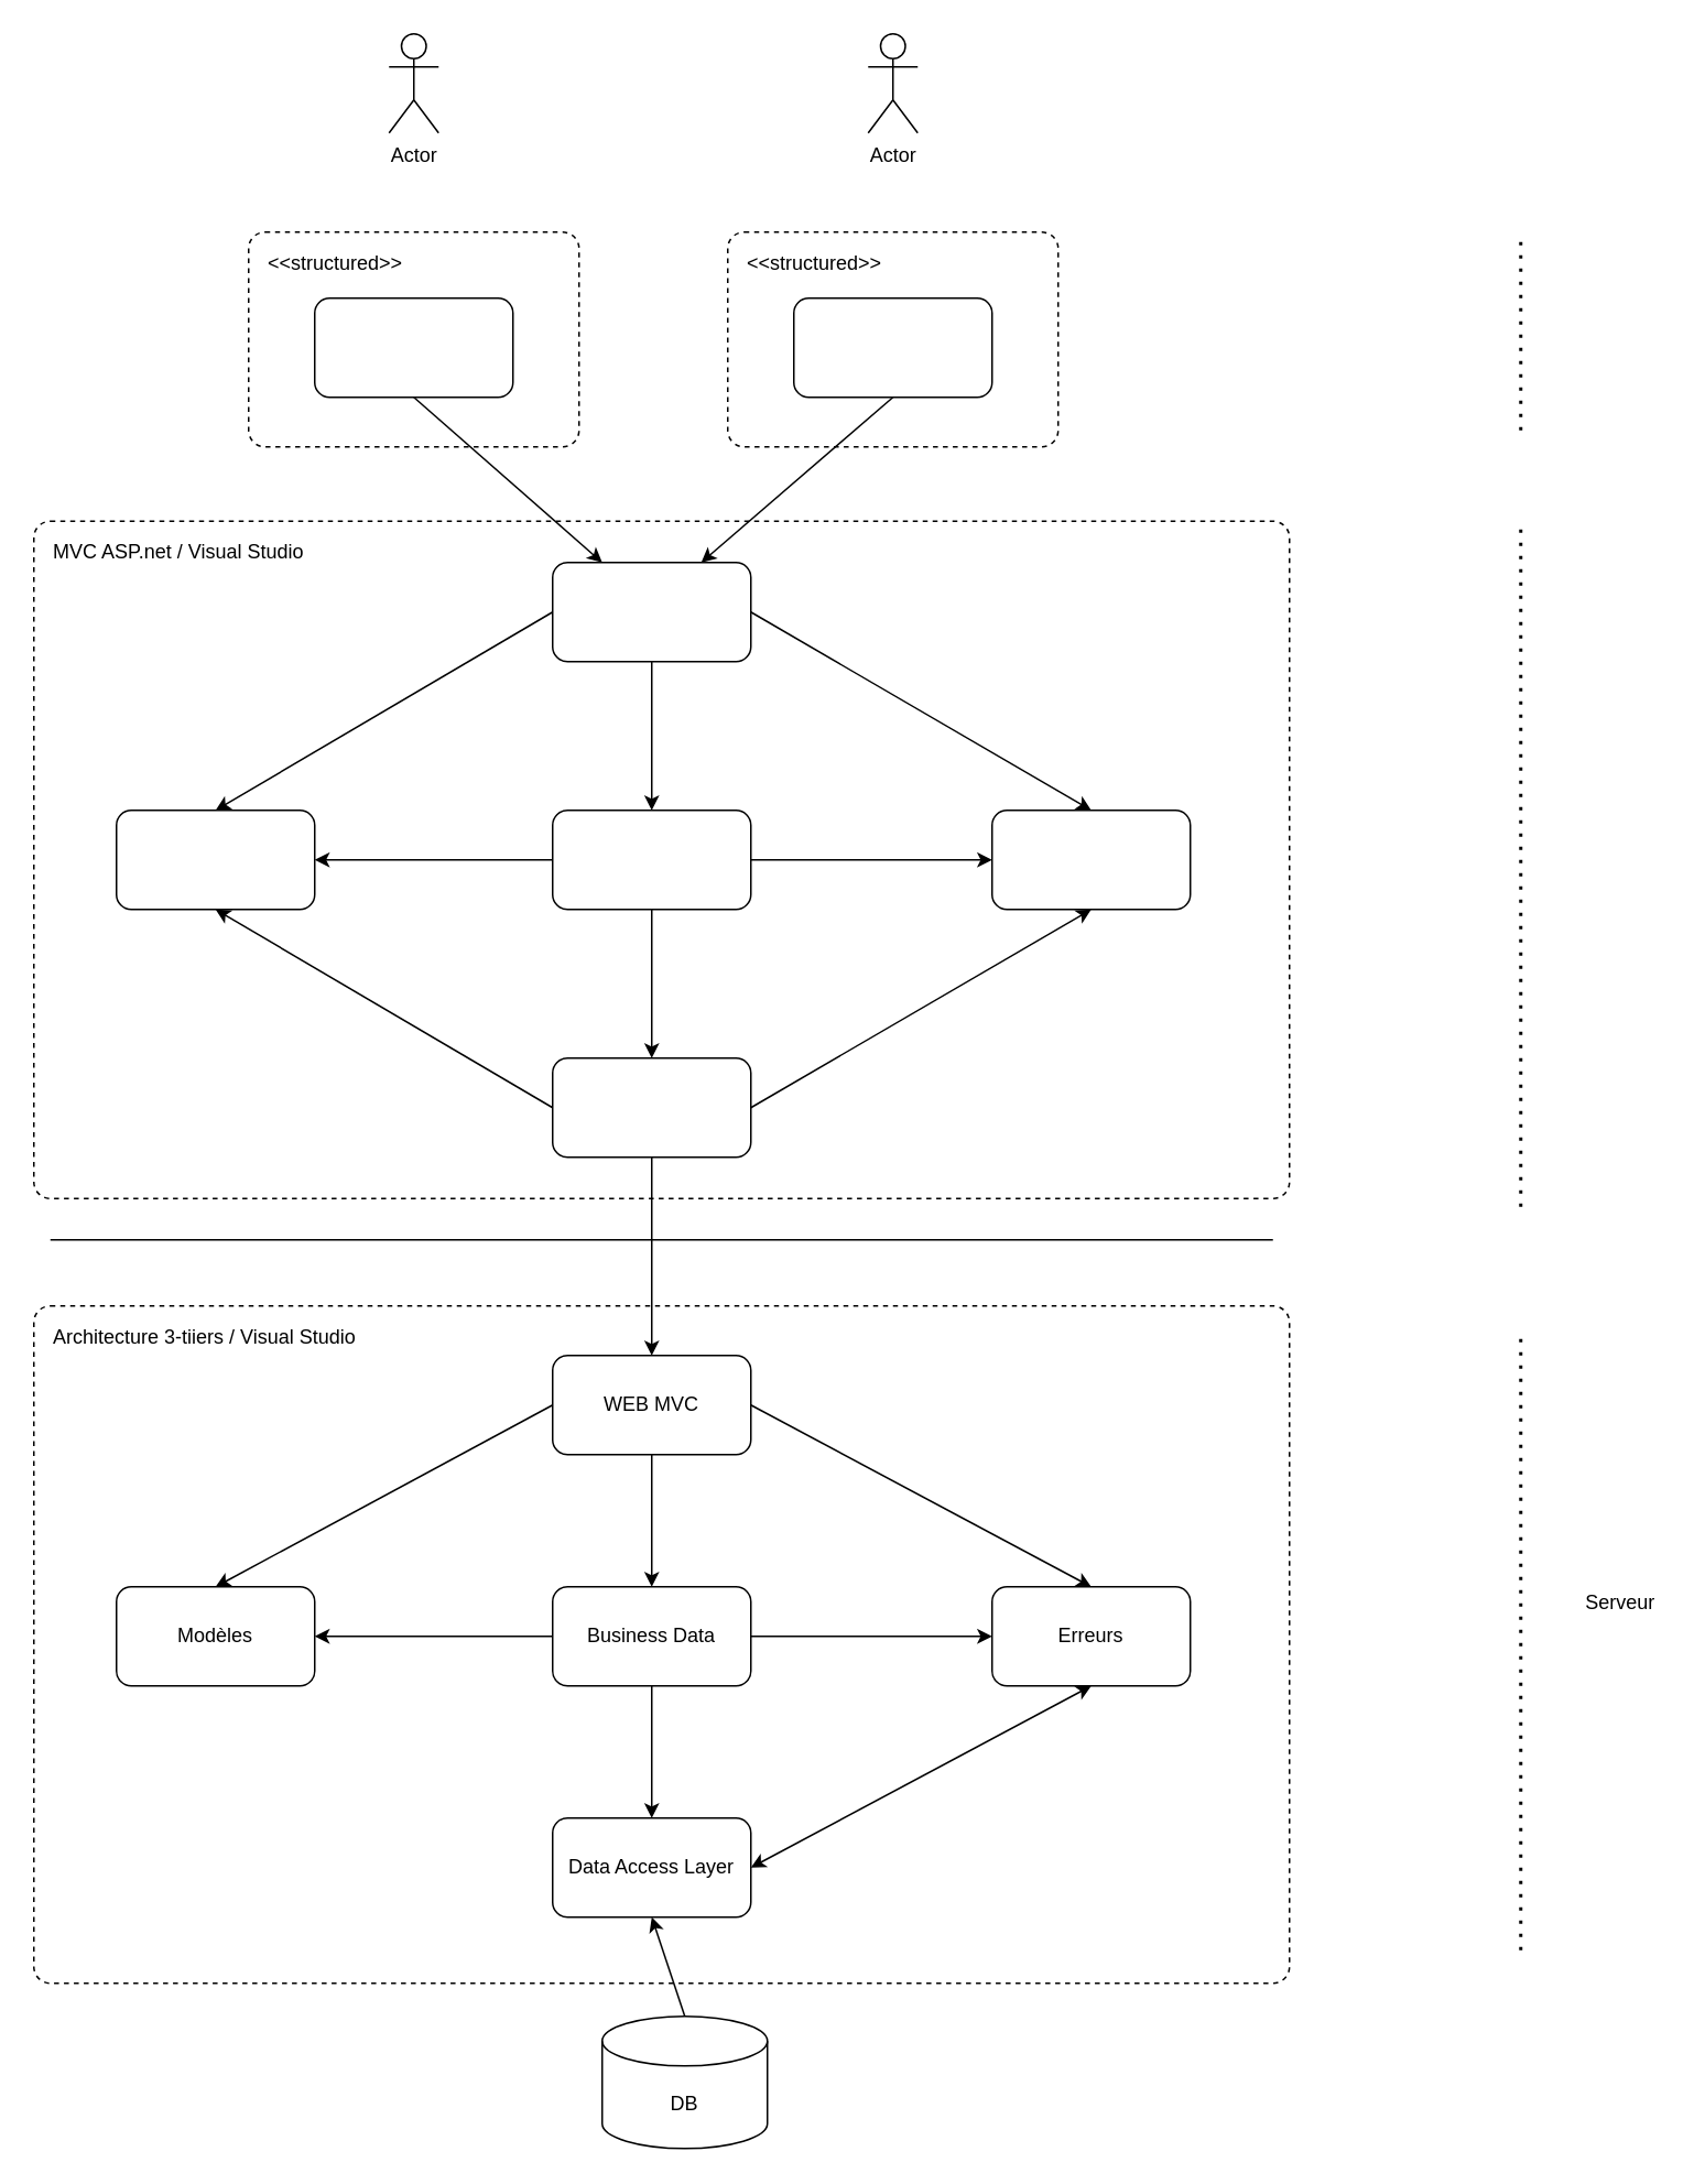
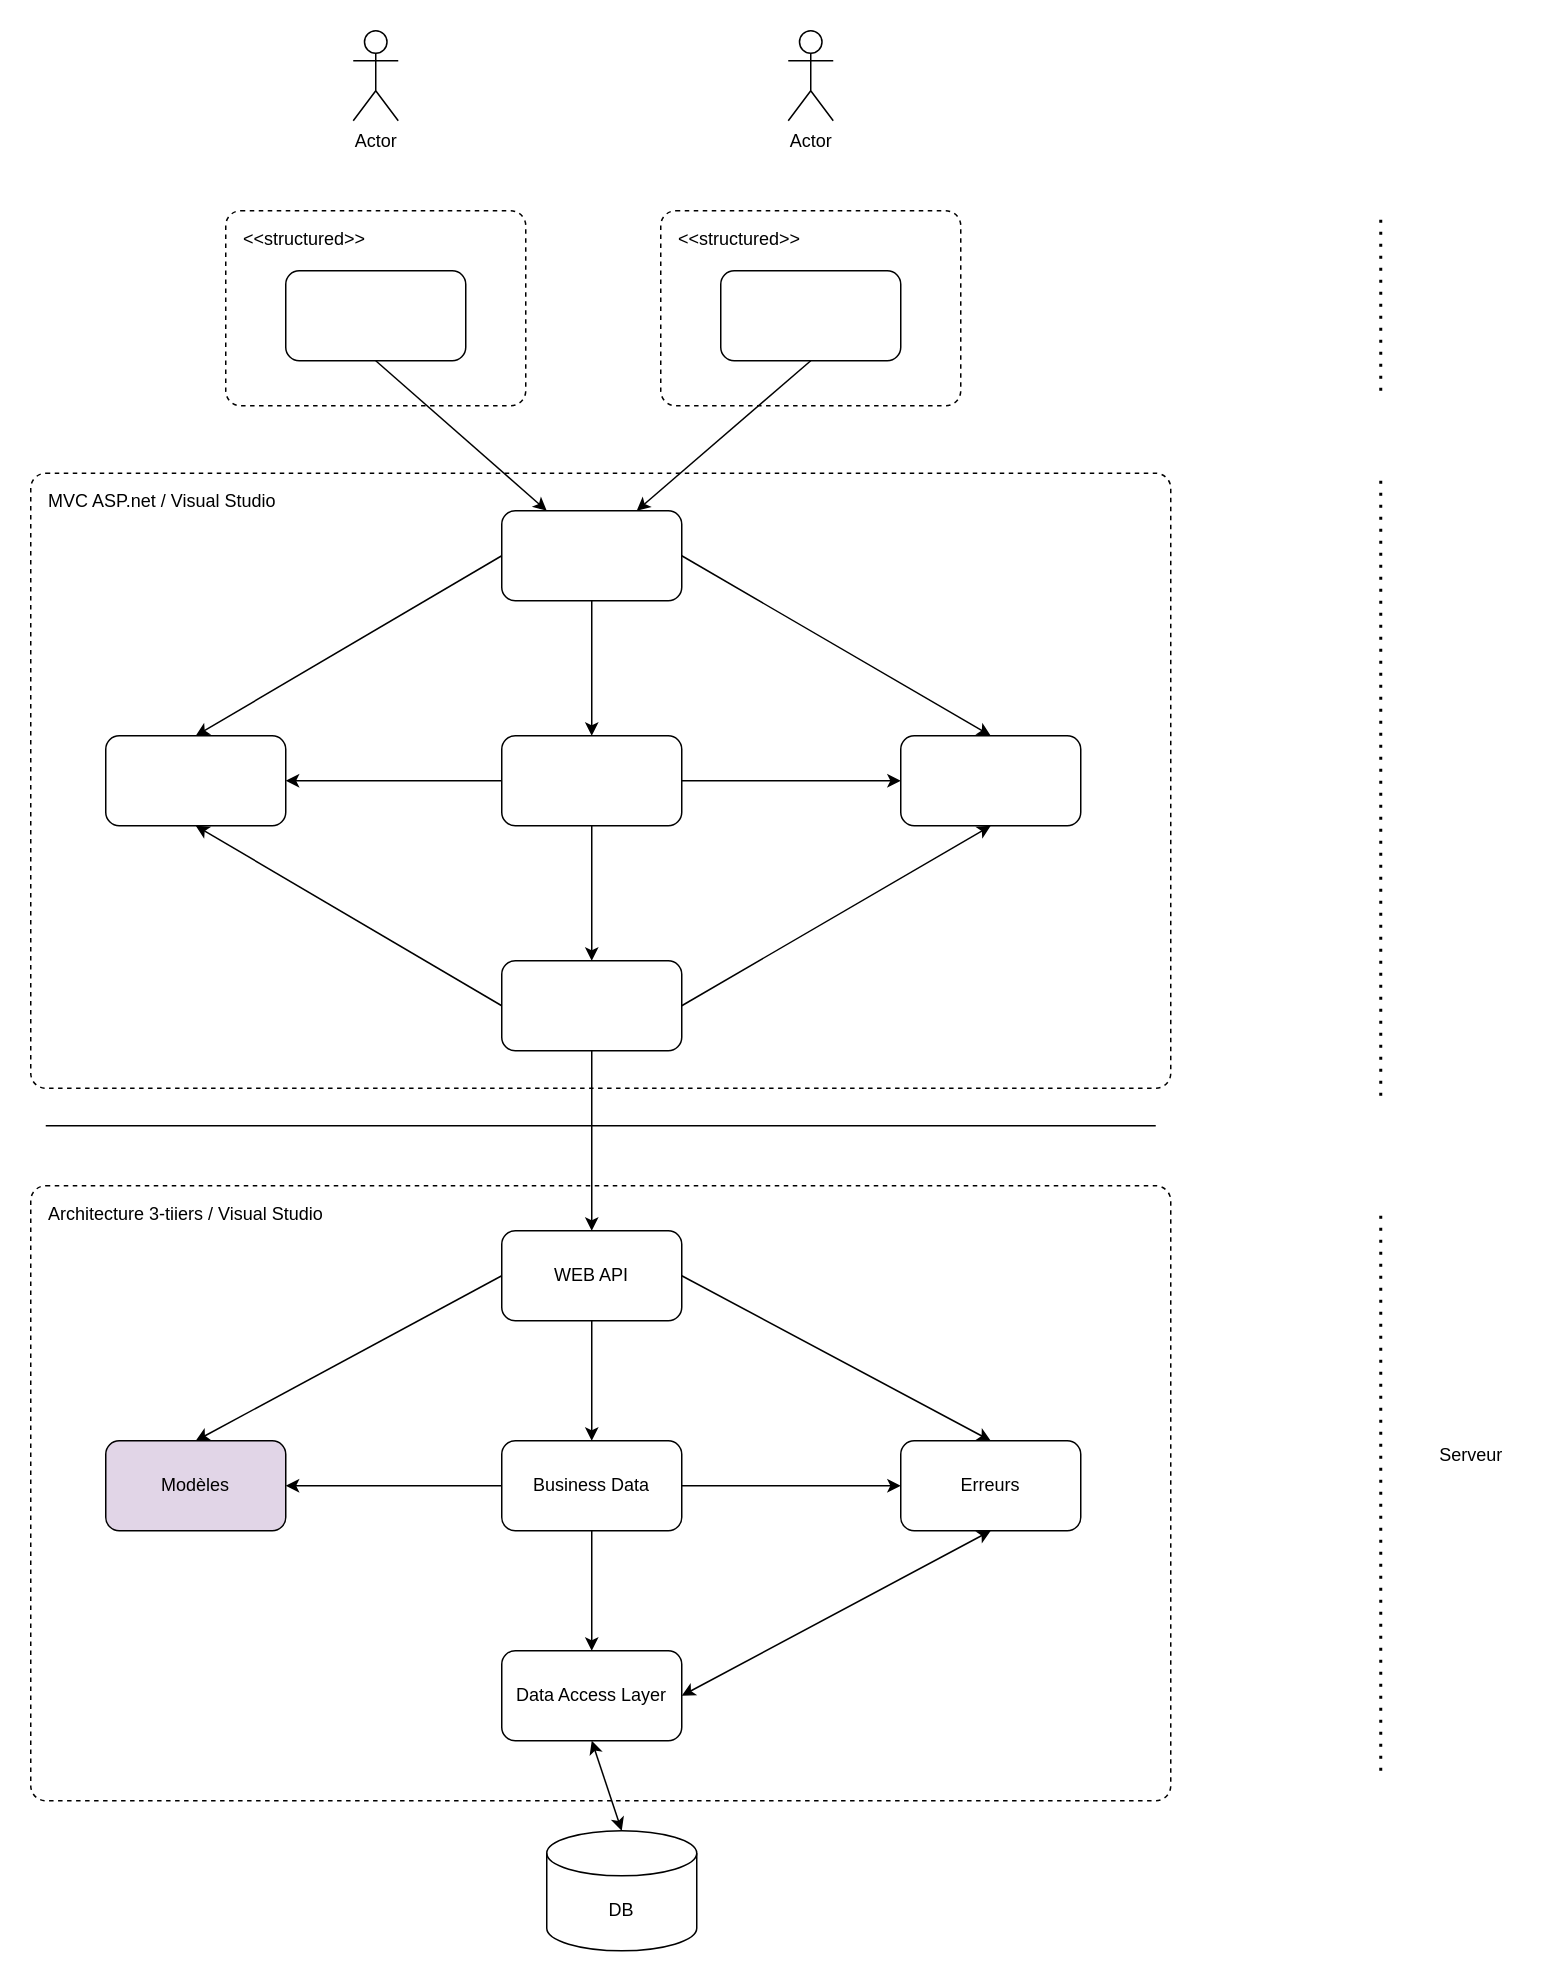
  <mxCell id="0" />
  <mxCell id="1" parent="0" />
  <mxCell id="2" value="MVC ASP.net / Visual Studio" style="dashed=1;rounded=1;absoluteArcSize=1;arcSize=20;html=1;verticalAlign=top;align=left;spacingTop=5;spacingLeft=10;fillColor=none;" vertex="1" parent="1"><mxGeometry x="20" y="315" width="760" height="410" as="geometry" /></mxCell>
  <mxCell id="3" value="Architecture 3-tiiers / Visual Studio" style="dashed=1;rounded=1;absoluteArcSize=1;arcSize=20;html=1;verticalAlign=top;align=left;spacingTop=5;spacingLeft=10;fillColor=none;" vertex="1" parent="1"><mxGeometry x="20" y="790" width="760" height="410" as="geometry" /></mxCell>
  <mxCell id="4" value="DB" style="shape=cylinder3;whiteSpace=wrap;html=1;boundedLbl=1;backgroundOutline=1;size=15;" vertex="1" parent="1"><mxGeometry x="364" y="1220" width="100" height="80" as="geometry" /></mxCell>
- <mxCell id="5" style="edgeStyle=none;rounded=0;orthogonalLoop=1;jettySize=auto;html=1;exitX=0.5;exitY=1;exitDx=0;exitDy=0;entryX=0.5;entryY=0;entryDx=0;entryDy=0;entryPerimeter=0;startArrow=classic;startFill=1;endArrow=none;" edge="1" parent="1" source="7" target="4"><mxGeometry relative="1" as="geometry" /></mxCell>
+ <mxCell id="5" style="edgeStyle=none;rounded=0;orthogonalLoop=1;jettySize=auto;html=1;exitX=0.5;exitY=1;exitDx=0;exitDy=0;entryX=0.5;entryY=0;entryDx=0;entryDy=0;entryPerimeter=0;startArrow=classic;startFill=1;" edge="1" parent="1" source="7" target="4"><mxGeometry relative="1" as="geometry" /></mxCell>
  <mxCell id="6" style="edgeStyle=none;rounded=0;orthogonalLoop=1;jettySize=auto;html=1;exitX=1;exitY=0.5;exitDx=0;exitDy=0;entryX=0.5;entryY=1;entryDx=0;entryDy=0;startArrow=classic;startFill=1;" edge="1" parent="1" source="7" target="9"><mxGeometry relative="1" as="geometry" /></mxCell>
  <mxCell id="7" value="Data Access Layer" style="rounded=1;whiteSpace=wrap;html=1;" vertex="1" parent="1"><mxGeometry x="334" y="1100" width="120" height="60" as="geometry" /></mxCell>
- <mxCell id="8" value="Modèles" style="rounded=1;whiteSpace=wrap;html=1;" vertex="1" parent="1"><mxGeometry x="70" y="960" width="120" height="60" as="geometry" /></mxCell>
+ <mxCell id="8" value="Modèles" style="rounded=1;whiteSpace=wrap;html=1;fillColor=#e1d5e7;" vertex="1" parent="1"><mxGeometry x="70" y="960" width="120" height="60" as="geometry" /></mxCell>
  <mxCell id="9" value="Erreurs" style="rounded=1;whiteSpace=wrap;html=1;" vertex="1" parent="1"><mxGeometry x="600" y="960" width="120" height="60" as="geometry" /></mxCell>
  <mxCell id="10" style="edgeStyle=orthogonalEdgeStyle;rounded=0;orthogonalLoop=1;jettySize=auto;html=1;exitX=0.5;exitY=1;exitDx=0;exitDy=0;entryX=0.5;entryY=0;entryDx=0;entryDy=0;" edge="1" parent="1" source="13" target="7"><mxGeometry relative="1" as="geometry" /></mxCell>
  <mxCell id="11" style="edgeStyle=orthogonalEdgeStyle;rounded=0;orthogonalLoop=1;jettySize=auto;html=1;exitX=0;exitY=0.5;exitDx=0;exitDy=0;entryX=1;entryY=0.5;entryDx=0;entryDy=0;" edge="1" parent="1" source="13" target="8"><mxGeometry relative="1" as="geometry" /></mxCell>
  <mxCell id="12" style="edgeStyle=orthogonalEdgeStyle;rounded=0;orthogonalLoop=1;jettySize=auto;html=1;exitX=1;exitY=0.5;exitDx=0;exitDy=0;entryX=0;entryY=0.5;entryDx=0;entryDy=0;" edge="1" parent="1" source="13" target="9"><mxGeometry relative="1" as="geometry" /></mxCell>
  <mxCell id="13" value="Business Data" style="rounded=1;whiteSpace=wrap;html=1;" vertex="1" parent="1"><mxGeometry x="334" y="960" width="120" height="60" as="geometry" /></mxCell>
  <mxCell id="14" style="edgeStyle=orthogonalEdgeStyle;rounded=0;orthogonalLoop=1;jettySize=auto;html=1;exitX=0.5;exitY=1;exitDx=0;exitDy=0;entryX=0.5;entryY=0;entryDx=0;entryDy=0;" edge="1" parent="1" source="17" target="13"><mxGeometry relative="1" as="geometry" /></mxCell>
  <mxCell id="15" style="rounded=0;orthogonalLoop=1;jettySize=auto;html=1;exitX=0;exitY=0.5;exitDx=0;exitDy=0;entryX=0.5;entryY=0;entryDx=0;entryDy=0;" edge="1" parent="1" source="17" target="8"><mxGeometry relative="1" as="geometry" /></mxCell>
  <mxCell id="16" style="edgeStyle=none;rounded=0;orthogonalLoop=1;jettySize=auto;html=1;exitX=1;exitY=0.5;exitDx=0;exitDy=0;entryX=0.5;entryY=0;entryDx=0;entryDy=0;startArrow=none;startFill=0;endArrow=classic;endFill=1;" edge="1" parent="1" source="17" target="9"><mxGeometry relative="1" as="geometry" /></mxCell>
- <mxCell id="17" value="WEB MVC" style="rounded=1;whiteSpace=wrap;html=1;" vertex="1" parent="1"><mxGeometry x="334" y="820" width="120" height="60" as="geometry" /></mxCell>
+ <mxCell id="17" value="WEB API" style="rounded=1;whiteSpace=wrap;html=1;" vertex="1" parent="1"><mxGeometry x="334" y="820" width="120" height="60" as="geometry" /></mxCell>
  <mxCell id="18" style="edgeStyle=none;rounded=0;orthogonalLoop=1;jettySize=auto;html=1;exitX=0.5;exitY=1;exitDx=0;exitDy=0;entryX=0.5;entryY=0;entryDx=0;entryDy=0;startArrow=none;startFill=0;endArrow=classic;endFill=1;" edge="1" parent="1" source="21" target="32"><mxGeometry relative="1" as="geometry" /></mxCell>
  <mxCell id="19" style="edgeStyle=none;rounded=0;orthogonalLoop=1;jettySize=auto;html=1;exitX=1;exitY=0.5;exitDx=0;exitDy=0;entryX=0;entryY=0.5;entryDx=0;entryDy=0;startArrow=none;startFill=0;endArrow=classic;endFill=1;" edge="1" parent="1" source="21" target="22"><mxGeometry relative="1" as="geometry" /></mxCell>
  <mxCell id="20" style="edgeStyle=none;rounded=0;orthogonalLoop=1;jettySize=auto;html=1;exitX=0;exitY=0.5;exitDx=0;exitDy=0;entryX=1;entryY=0.5;entryDx=0;entryDy=0;startArrow=none;startFill=0;endArrow=classic;endFill=1;" edge="1" parent="1" source="21" target="23"><mxGeometry relative="1" as="geometry" /></mxCell>
  <mxCell id="21" value="" style="rounded=1;whiteSpace=wrap;html=1;" vertex="1" parent="1"><mxGeometry x="334" y="490" width="120" height="60" as="geometry" /></mxCell>
  <mxCell id="22" value="" style="rounded=1;whiteSpace=wrap;html=1;" vertex="1" parent="1"><mxGeometry x="600" y="490" width="120" height="60" as="geometry" /></mxCell>
  <mxCell id="23" value="" style="rounded=1;whiteSpace=wrap;html=1;" vertex="1" parent="1"><mxGeometry x="70" y="490" width="120" height="60" as="geometry" /></mxCell>
  <mxCell id="24" style="edgeStyle=none;rounded=0;orthogonalLoop=1;jettySize=auto;html=1;exitX=0.5;exitY=1;exitDx=0;exitDy=0;entryX=0.5;entryY=0;entryDx=0;entryDy=0;startArrow=none;startFill=0;endArrow=classic;endFill=1;" edge="1" parent="1" source="27" target="21"><mxGeometry relative="1" as="geometry" /></mxCell>
  <mxCell id="25" style="edgeStyle=none;rounded=0;orthogonalLoop=1;jettySize=auto;html=1;exitX=0;exitY=0.5;exitDx=0;exitDy=0;entryX=0.5;entryY=0;entryDx=0;entryDy=0;startArrow=none;startFill=0;endArrow=classic;endFill=1;" edge="1" parent="1" source="27" target="23"><mxGeometry relative="1" as="geometry" /></mxCell>
  <mxCell id="26" style="edgeStyle=none;rounded=0;orthogonalLoop=1;jettySize=auto;html=1;exitX=1;exitY=0.5;exitDx=0;exitDy=0;entryX=0.5;entryY=0;entryDx=0;entryDy=0;startArrow=none;startFill=0;endArrow=classic;endFill=1;" edge="1" parent="1" source="27" target="22"><mxGeometry relative="1" as="geometry" /></mxCell>
  <mxCell id="27" value="" style="rounded=1;whiteSpace=wrap;html=1;" vertex="1" parent="1"><mxGeometry x="334" y="340" width="120" height="60" as="geometry" /></mxCell>
  <mxCell id="28" value="" style="endArrow=none;html=1;" edge="1" parent="1"><mxGeometry width="50" height="50" relative="1" as="geometry"><mxPoint x="30" y="750" as="sourcePoint" /><mxPoint x="770" y="750" as="targetPoint" /></mxGeometry></mxCell>
  <mxCell id="29" style="edgeStyle=none;rounded=0;orthogonalLoop=1;jettySize=auto;html=1;exitX=0;exitY=0.5;exitDx=0;exitDy=0;entryX=0.5;entryY=1;entryDx=0;entryDy=0;startArrow=none;startFill=0;endArrow=classic;endFill=1;" edge="1" parent="1" source="32" target="23"><mxGeometry relative="1" as="geometry" /></mxCell>
  <mxCell id="30" style="edgeStyle=none;rounded=0;orthogonalLoop=1;jettySize=auto;html=1;exitX=1;exitY=0.5;exitDx=0;exitDy=0;entryX=0.5;entryY=1;entryDx=0;entryDy=0;startArrow=none;startFill=0;endArrow=classic;endFill=1;" edge="1" parent="1" source="32" target="22"><mxGeometry relative="1" as="geometry" /></mxCell>
  <mxCell id="31" style="edgeStyle=none;rounded=0;orthogonalLoop=1;jettySize=auto;html=1;exitX=0.5;exitY=1;exitDx=0;exitDy=0;startArrow=none;startFill=0;endArrow=classic;endFill=1;" edge="1" parent="1" source="32" target="17"><mxGeometry relative="1" as="geometry" /></mxCell>
  <mxCell id="32" value="" style="rounded=1;whiteSpace=wrap;html=1;" vertex="1" parent="1"><mxGeometry x="334" y="640" width="120" height="60" as="geometry" /></mxCell>
  <mxCell id="33" value="" style="endArrow=none;dashed=1;html=1;dashPattern=1 3;strokeWidth=2;" edge="1" parent="1"><mxGeometry width="50" height="50" relative="1" as="geometry"><mxPoint x="920" y="1180" as="sourcePoint" /><mxPoint x="920" y="810" as="targetPoint" /></mxGeometry></mxCell>
  <mxCell id="34" value="Serveur" style="text;html=1;align=center;verticalAlign=middle;resizable=0;points=[];autosize=1;" vertex="1" parent="1"><mxGeometry x="950" y="960" width="60" height="20" as="geometry" /></mxCell>
  <mxCell id="35" style="edgeStyle=none;rounded=0;orthogonalLoop=1;jettySize=auto;html=1;exitX=0.5;exitY=1;exitDx=0;exitDy=0;entryX=0.25;entryY=0;entryDx=0;entryDy=0;startArrow=none;startFill=0;endArrow=classic;endFill=1;" edge="1" parent="1" source="36" target="27"><mxGeometry relative="1" as="geometry" /></mxCell>
  <mxCell id="36" value="" style="rounded=1;whiteSpace=wrap;html=1;fillColor=none;" vertex="1" parent="1"><mxGeometry x="190" y="180" width="120" height="60" as="geometry" /></mxCell>
  <mxCell id="37" style="edgeStyle=none;rounded=0;orthogonalLoop=1;jettySize=auto;html=1;exitX=0.5;exitY=1;exitDx=0;exitDy=0;entryX=0.75;entryY=0;entryDx=0;entryDy=0;startArrow=none;startFill=0;endArrow=classic;endFill=1;" edge="1" parent="1" source="38" target="27"><mxGeometry relative="1" as="geometry" /></mxCell>
  <mxCell id="38" value="" style="rounded=1;whiteSpace=wrap;html=1;fillColor=none;" vertex="1" parent="1"><mxGeometry x="480" y="180" width="120" height="60" as="geometry" /></mxCell>
  <mxCell id="39" value="Actor" style="shape=umlActor;verticalLabelPosition=bottom;verticalAlign=top;html=1;fillColor=none;" vertex="1" parent="1"><mxGeometry x="235" y="20" width="30" height="60" as="geometry" /></mxCell>
  <mxCell id="40" value="Actor" style="shape=umlActor;verticalLabelPosition=bottom;verticalAlign=top;html=1;fillColor=none;" vertex="1" parent="1"><mxGeometry x="525" y="20" width="30" height="60" as="geometry" /></mxCell>
  <mxCell id="41" value="&amp;lt;&amp;lt;structured&amp;gt;&amp;gt;" style="dashed=1;rounded=1;absoluteArcSize=1;arcSize=20;html=1;verticalAlign=top;align=left;spacingTop=5;spacingLeft=10;fillColor=none;" vertex="1" parent="1"><mxGeometry x="150" y="140" width="200" height="130" as="geometry" /></mxCell>
  <mxCell id="42" value="&amp;lt;&amp;lt;structured&amp;gt;&amp;gt;" style="dashed=1;rounded=1;absoluteArcSize=1;arcSize=20;html=1;verticalAlign=top;align=left;spacingTop=5;spacingLeft=10;fillColor=none;" vertex="1" parent="1"><mxGeometry x="440" y="140" width="200" height="130" as="geometry" /></mxCell>
  <mxCell id="43" value="" style="endArrow=none;dashed=1;html=1;dashPattern=1 3;strokeWidth=2;" edge="1" parent="1"><mxGeometry width="50" height="50" relative="1" as="geometry"><mxPoint x="920" y="730" as="sourcePoint" /><mxPoint x="920" y="320" as="targetPoint" /></mxGeometry></mxCell>
  <mxCell id="44" value="" style="endArrow=none;dashed=1;html=1;dashPattern=1 3;strokeWidth=2;" edge="1" parent="1"><mxGeometry width="50" height="50" relative="1" as="geometry"><mxPoint x="920" y="260" as="sourcePoint" /><mxPoint x="920" y="140" as="targetPoint" /></mxGeometry></mxCell>
